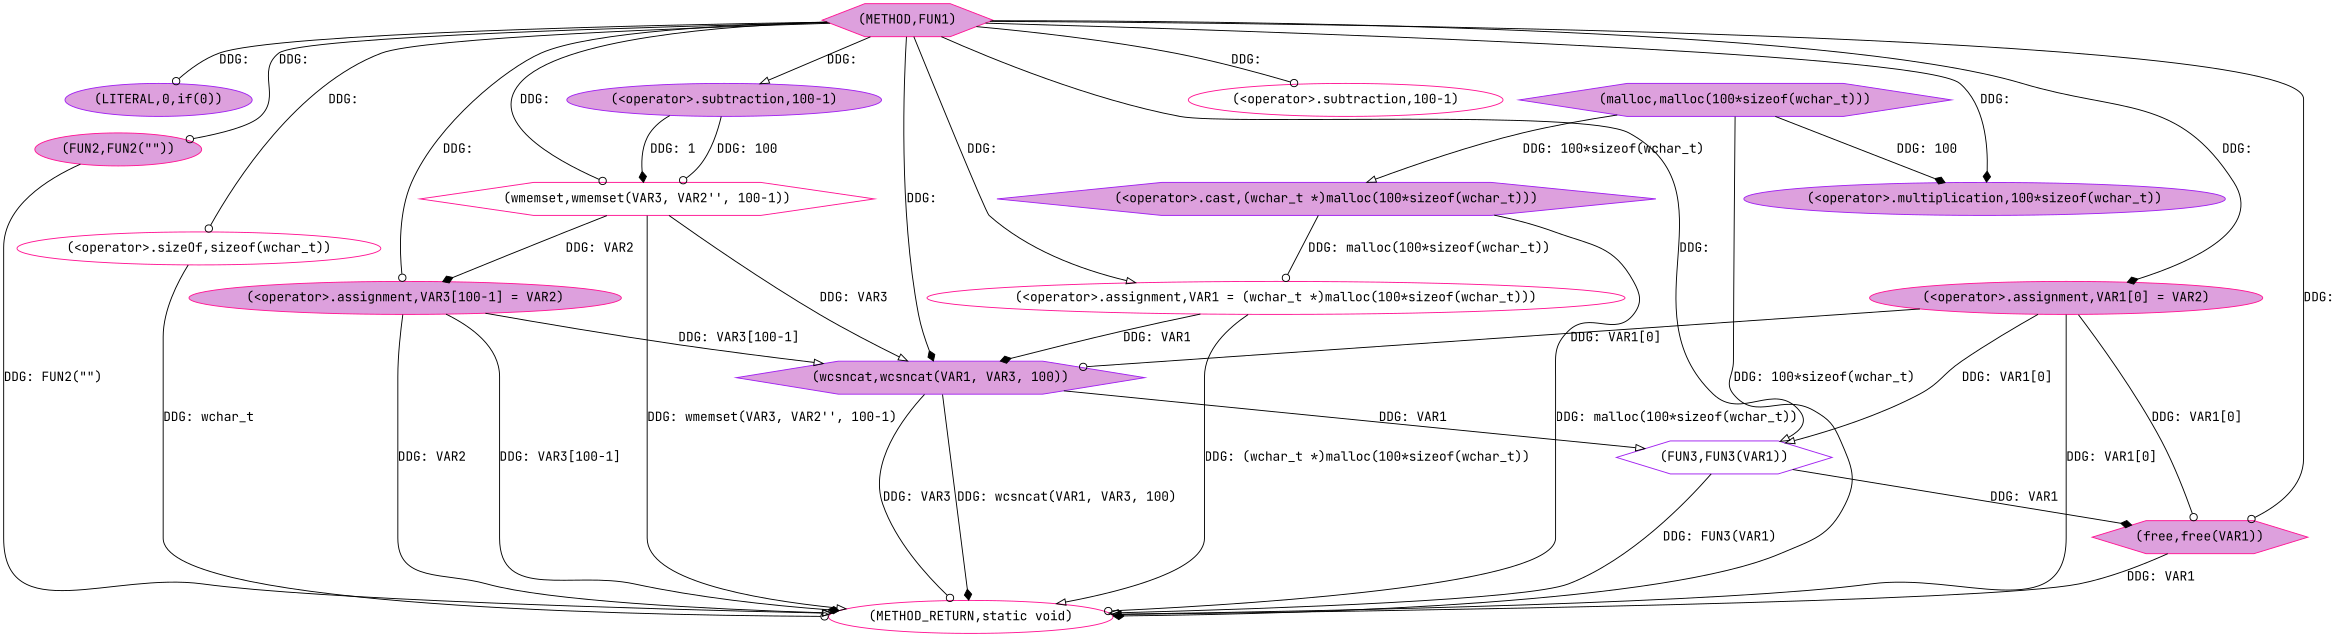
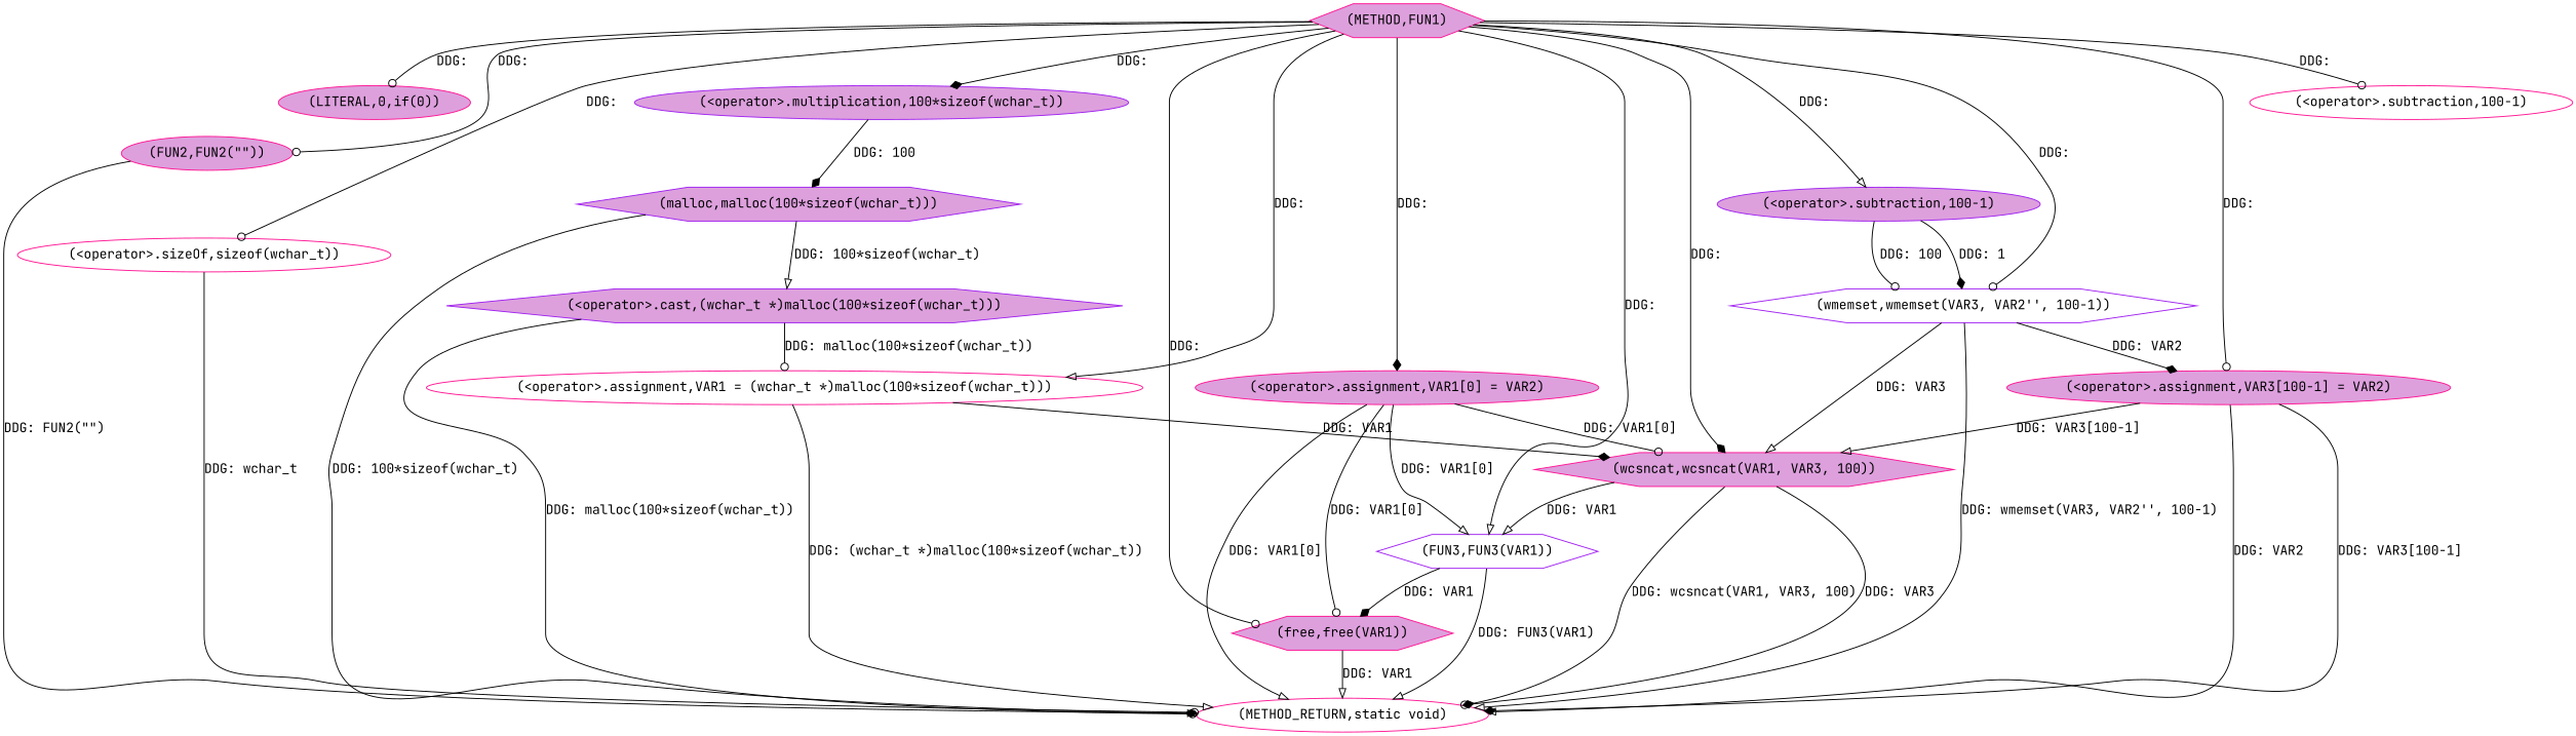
  digraph {
    fontname="JetBrains Mono"
    node [color=deeppink fillcolor=plum fontname="JetBrains Mono" shape=ellipse style=filled]
    edge [arrowhead=onormal fontname="JetBrains Mono"]
    n1 [label="(METHOD,FUN1)" shape=hexagon]
-   n2 [color=purple label="(LITERAL,0,if(0))"]
+   n2 [label="(LITERAL,0,if(0))"]
    n3 [label="(FUN2,FUN2(\"\"))"]
    n4 [fillcolor=white label="(<operator>.assignment,VAR1 = (wchar_t *)malloc(100*sizeof(wchar_t)))"]
    n5 [color=purple label="(<operator>.multiplication,100*sizeof(wchar_t))"]
    n6 [fillcolor=white label="(<operator>.sizeOf,sizeof(wchar_t))"]
    n7 [label="(<operator>.assignment,VAR1[0] = VAR2)"]
-   n8 [fillcolor=white label="(wmemset,wmemset(VAR3, VAR2'', 100-1))" shape=hexagon]
+   n8 [color=purple fillcolor=white label="(wmemset,wmemset(VAR3, VAR2'', 100-1))" shape=hexagon]
    n9 [color=purple label="(<operator>.subtraction,100-1)"]
    n10 [label="(<operator>.assignment,VAR3[100-1] = VAR2)"]
    n11 [fillcolor=white label="(<operator>.subtraction,100-1)"]
-   n12 [color=purple label="(wcsncat,wcsncat(VAR1, VAR3, 100))" shape=hexagon]
+   n12 [label="(wcsncat,wcsncat(VAR1, VAR3, 100))" shape=hexagon]
    n13 [color=purple fillcolor=white label="(FUN3,FUN3(VAR1))" shape=hexagon]
    n14 [label="(free,free(VAR1))" shape=hexagon]
    n15 [fillcolor=white label="(METHOD_RETURN,static void)"]
    n16 [color=purple label="(malloc,malloc(100*sizeof(wchar_t)))" shape=hexagon]
    n17 [color=purple label="(<operator>.cast,(wchar_t *)malloc(100*sizeof(wchar_t)))" shape=hexagon]
    n1 -> n2 [arrowhead=odot label="DDG: "]
    n1 -> n3 [arrowhead=odot label="DDG: "]
    n1 -> n4 [label="DDG: "]
    n1 -> n5 [arrowhead=diamond label="DDG: "]
    n1 -> n6 [arrowhead=odot label="DDG: "]
    n1 -> n7 [arrowhead=diamond label="DDG: "]
    n1 -> n8 [arrowhead=odot label="DDG: "]
    n1 -> n9 [label="DDG: "]
    n1 -> n10 [arrowhead=odot label="DDG: "]
    n1 -> n11 [arrowhead=odot label="DDG: "]
    n1 -> n12 [arrowhead=diamond label="DDG: "]
    n1 -> n13 [label="DDG: "]
    n1 -> n14 [arrowhead=odot label="DDG: "]
    n3 -> n15 [label="DDG: FUN2(\"\")"]
    n4 -> n12 [arrowhead=diamond label="DDG: VAR1"]
    n4 -> n15 [label="DDG: (wchar_t *)malloc(100*sizeof(wchar_t))"]
-   n16 -> n5 [arrowhead=diamond label="DDG: 100"]
+   n5 -> n16 [arrowhead=diamond label="DDG: 100"]
    n6 -> n15 [arrowhead=odot label="DDG: wchar_t"]
    n7 -> n12 [arrowhead=odot label="DDG: VAR1[0]"]
    n7 -> n13 [label="DDG: VAR1[0]"]
    n7 -> n14 [arrowhead=odot label="DDG: VAR1[0]"]
    n7 -> n15 [label="DDG: VAR1[0]"]
    n8 -> n10 [arrowhead=diamond label="DDG: VAR2"]
    n8 -> n12 [label="DDG: VAR3"]
    n8 -> n15 [label="DDG: wmemset(VAR3, VAR2'', 100-1)"]
    n9 -> n8 [arrowhead=odot label="DDG: 100"]
    n9 -> n8 [arrowhead=diamond label="DDG: 1"]
    n10 -> n12 [label="DDG: VAR3[100-1]"]
    n10 -> n15 [label="DDG: VAR2"]
    n10 -> n15 [arrowhead=diamond label="DDG: VAR3[100-1]"]
    n12 -> n13 [label="DDG: VAR1"]
    n12 -> n15 [arrowhead=diamond label="DDG: wcsncat(VAR1, VAR3, 100)"]
    n12 -> n15 [arrowhead=odot label="DDG: VAR3"]
    n13 -> n14 [arrowhead=diamond label="DDG: VAR1"]
    n13 -> n15 [label="DDG: FUN3(VAR1)"]
    n14 -> n15 [label="DDG: VAR1"]
    n16 -> n15 [arrowhead=diamond label="DDG: 100*sizeof(wchar_t)"]
    n16 -> n17 [label="DDG: 100*sizeof(wchar_t)"]
    n17 -> n4 [arrowhead=odot label="DDG: malloc(100*sizeof(wchar_t))"]
    n17 -> n15 [arrowhead=odot label="DDG: malloc(100*sizeof(wchar_t))"]
  }
